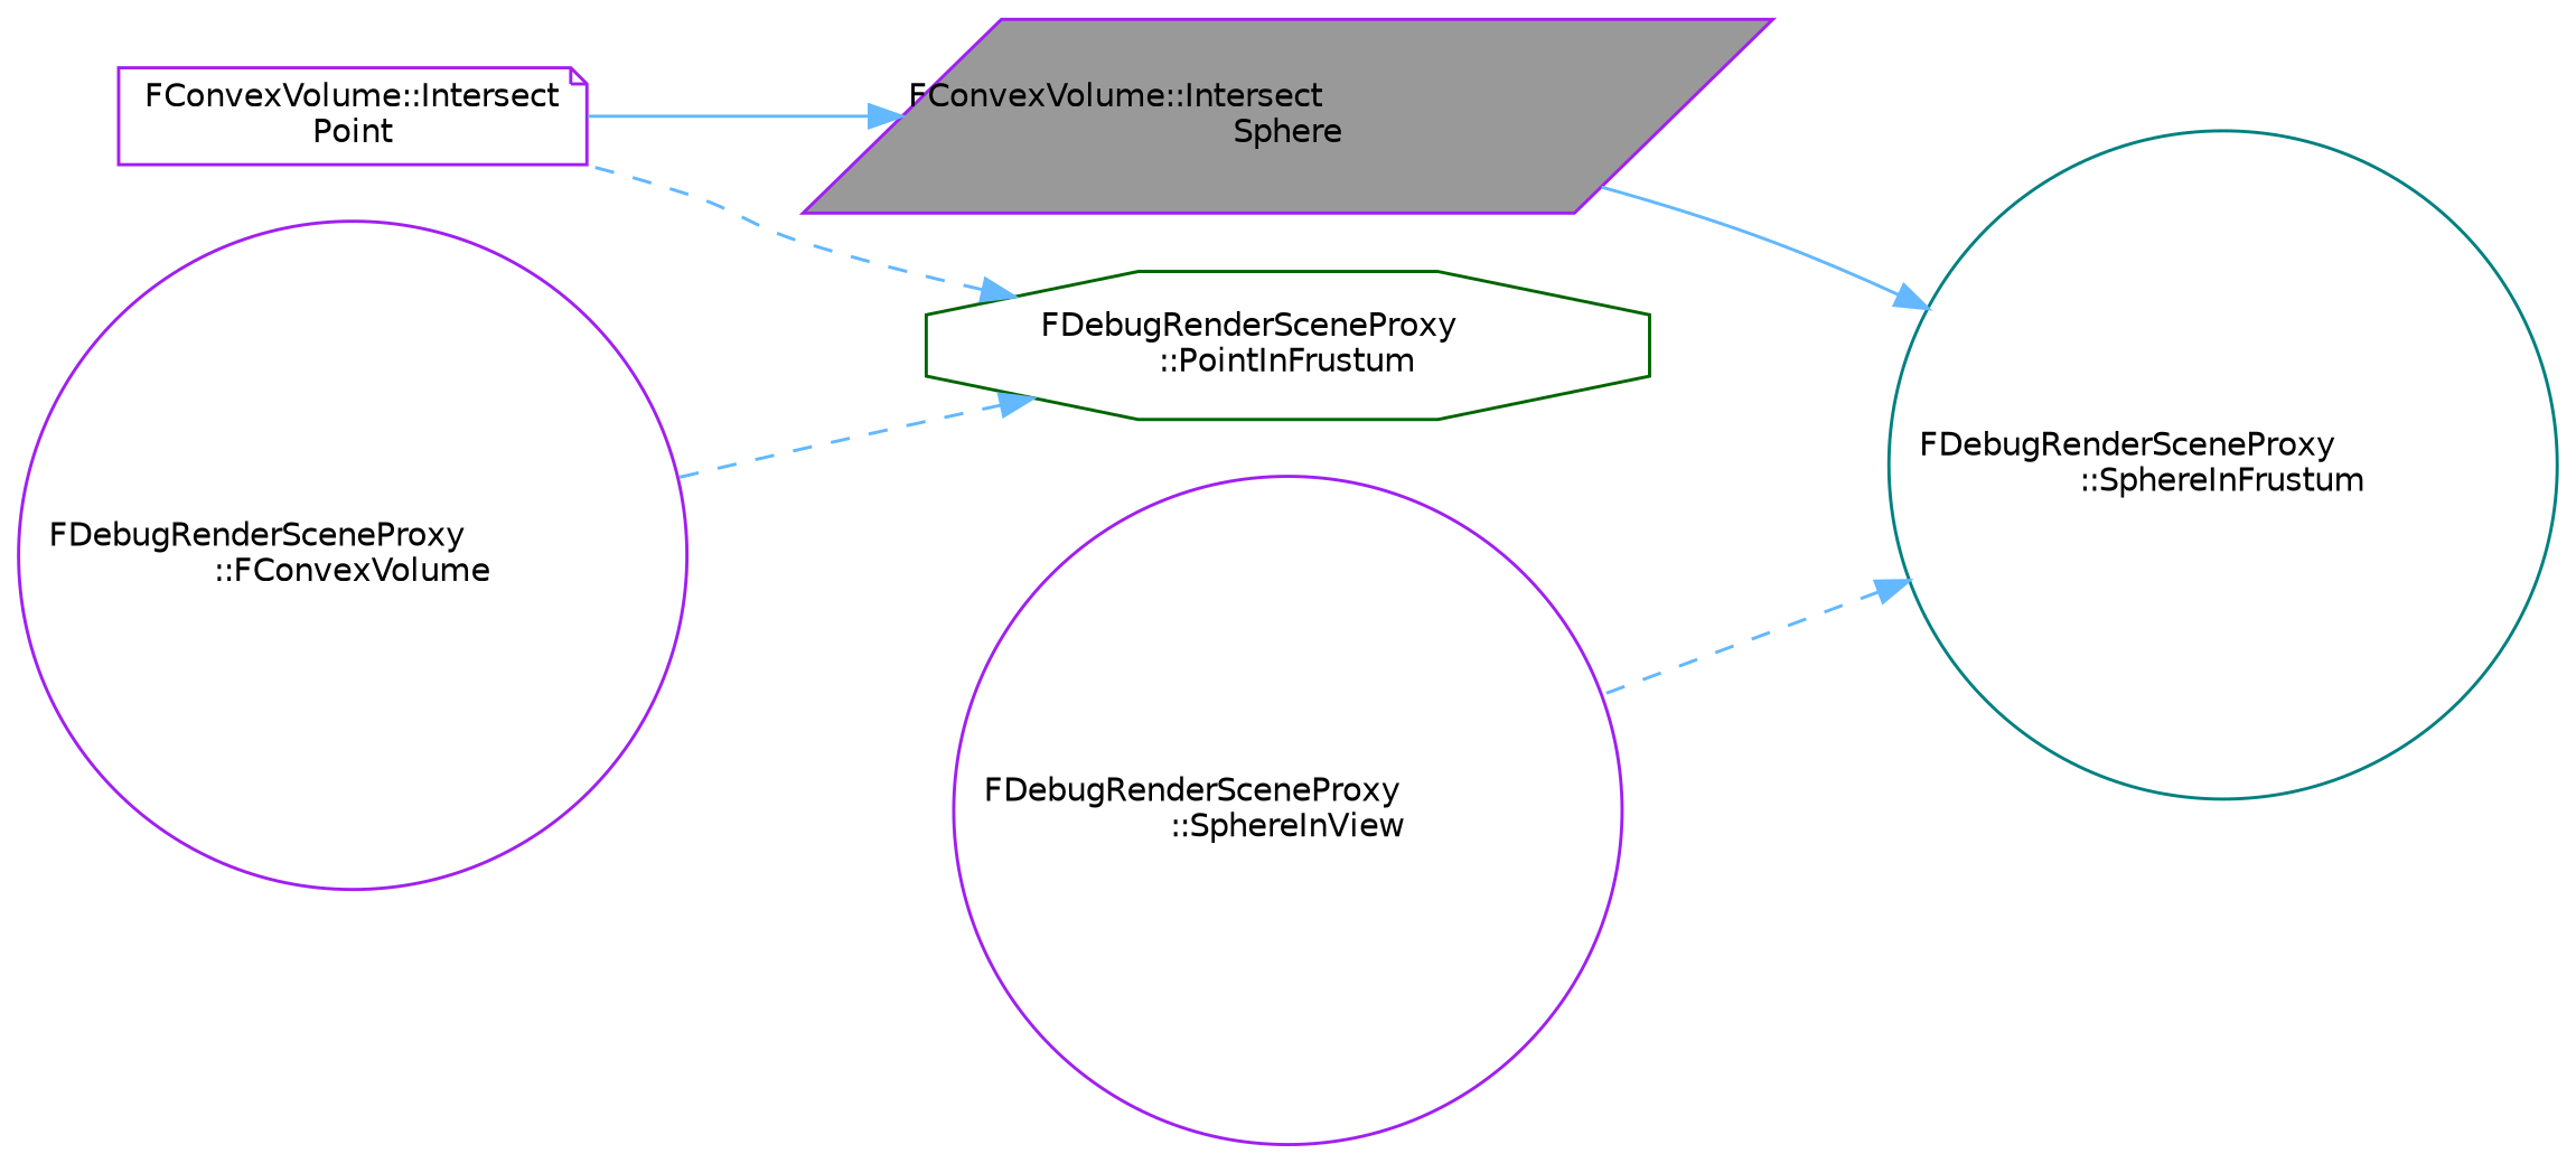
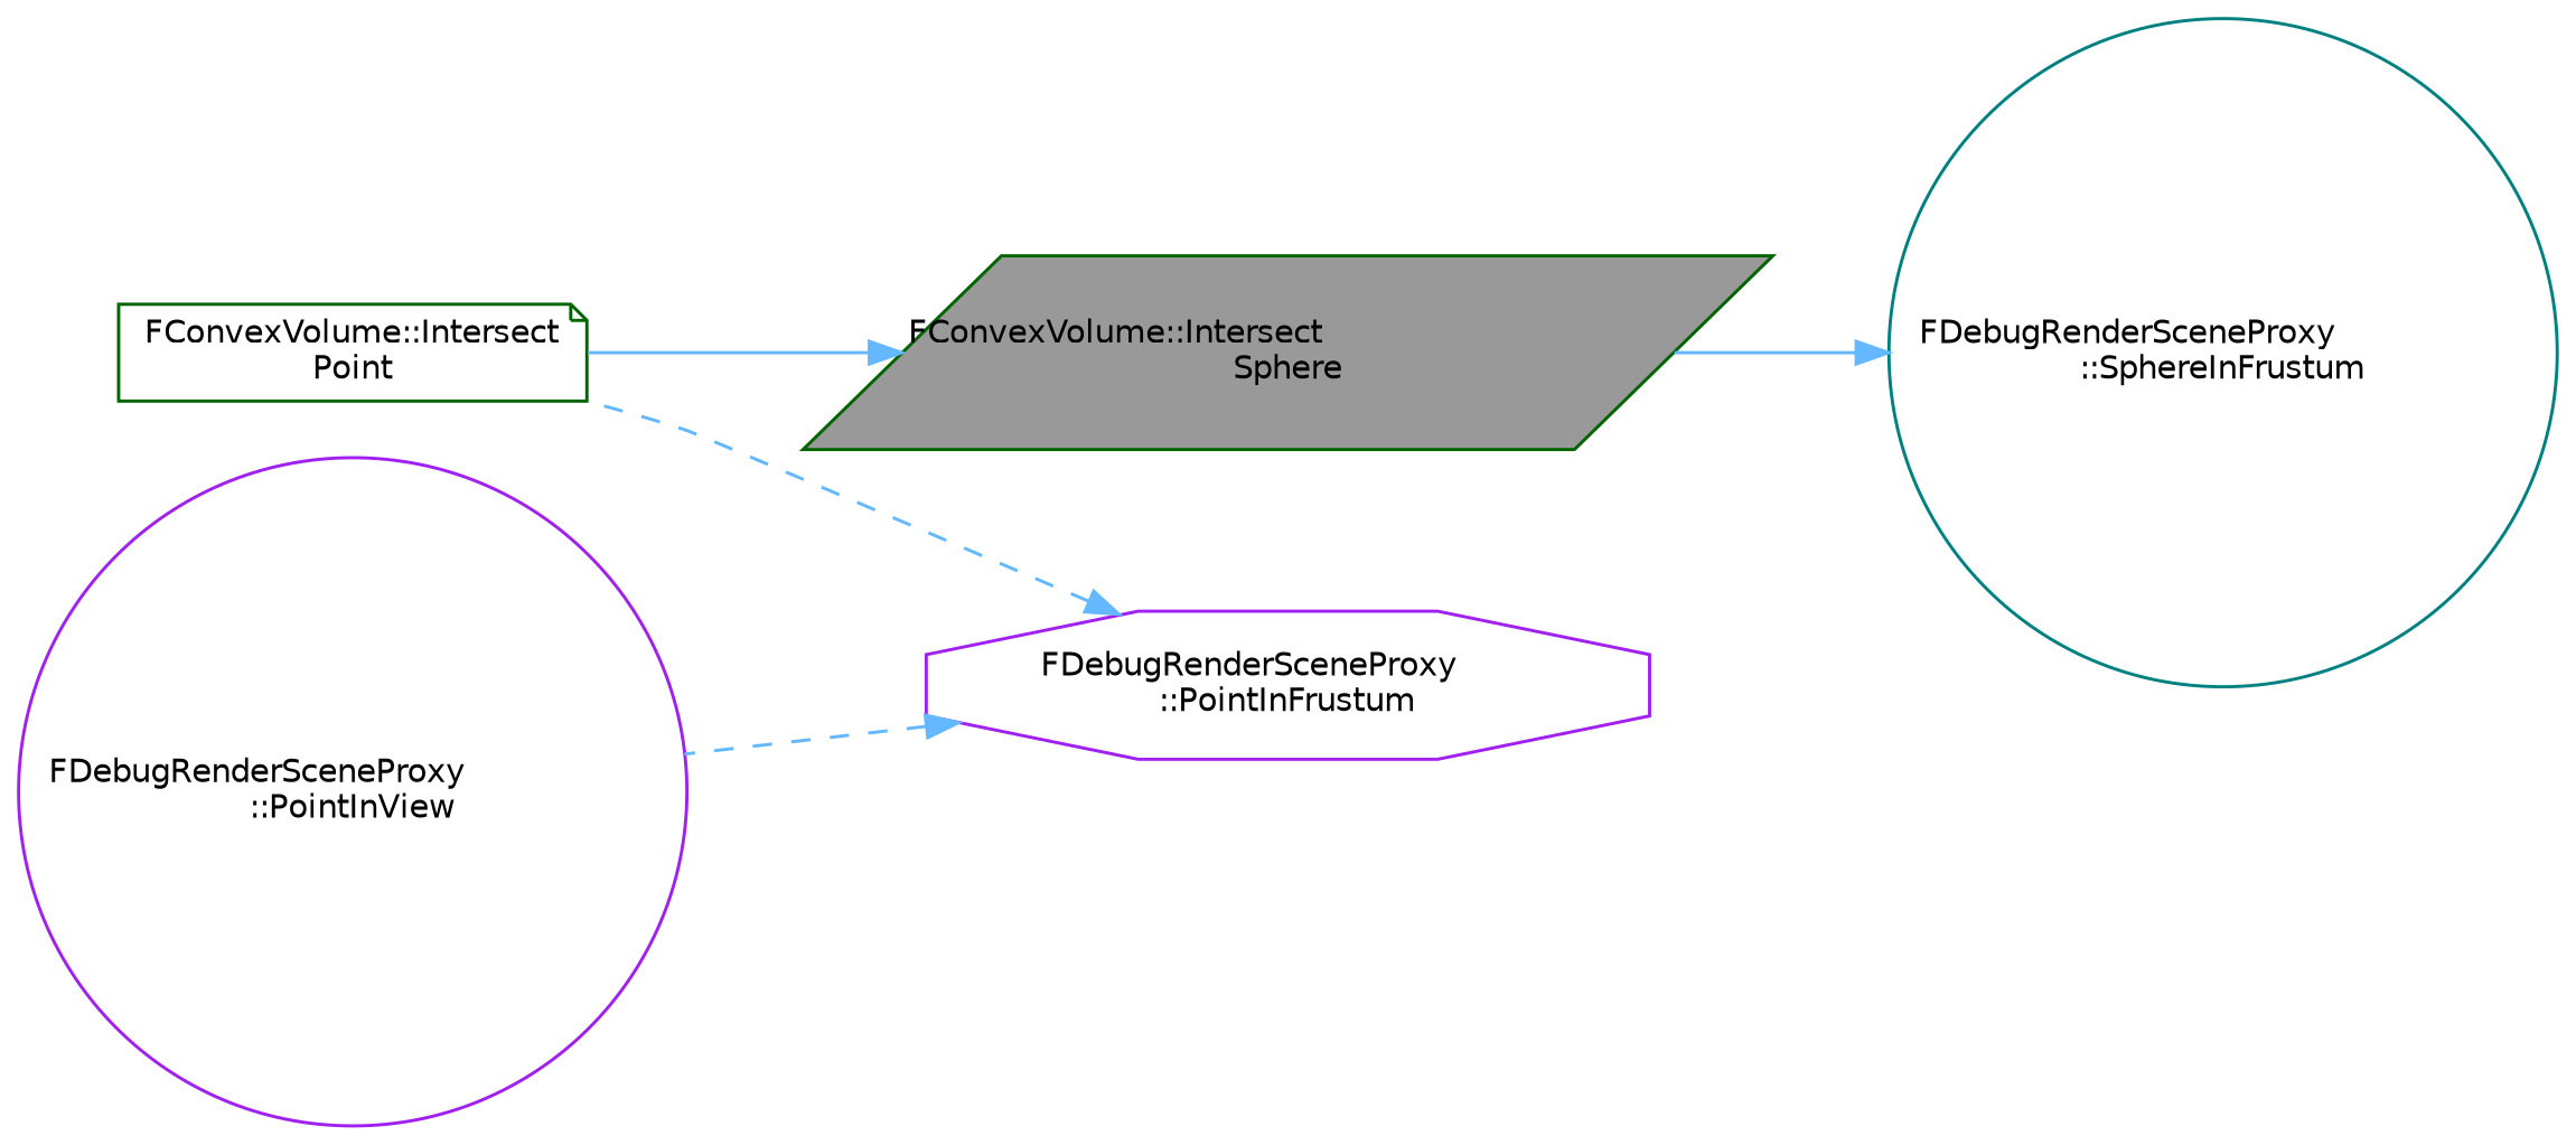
  digraph {
    rankdir=RL
    node [color=purple fillcolor=white fontname=Helvetica fontsize=10 shape=circle style=filled]
    edge [color=steelblue1 dir=back fontname=Helvetica fontsize=10 labelfontname=Helvetica labelfontsize=10 style=dashed]
-   n1 [fillcolor=grey60 fontcolor=black height=0.2 label="FConvexVolume::Intersect\lSphere" shape=parallelogram width=0.4]
-   n2 [height=0.2 label="FConvexVolume::Intersect\lPoint" shape=note width=0.4]
+   n1 [color=darkgreen fillcolor=grey60 fontcolor=black height=0.2 label="FConvexVolume::Intersect\lSphere" shape=parallelogram width=0.4]
+   n2 [color=darkgreen height=0.2 label="FConvexVolume::Intersect\lPoint" shape=note width=0.4]
    n3 [color=teal height=0.2 label="FDebugRenderSceneProxy\l::SphereInFrustum" width=0.4]
-   n4 [height=0.2 label="FDebugRenderSceneProxy\l::SphereInView" width=0.4]
-   n5 [color=darkgreen height=0.2 label="FDebugRenderSceneProxy\l::PointInFrustum" shape=octagon width=0.4]
-   n6 [height=0.2 label="FDebugRenderSceneProxy\l::FConvexVolume" width=0.4]
+   n5 [height=0.2 label="FDebugRenderSceneProxy\l::PointInFrustum" shape=octagon width=0.4]
+   n6 [height=0.2 label="FDebugRenderSceneProxy\l::PointInView" width=0.4]
    n1 -> n2 [style=solid]
    n3 -> n1 [style=solid]
-   n3 -> n4
    n5 -> n2
    n5 -> n6
  }
